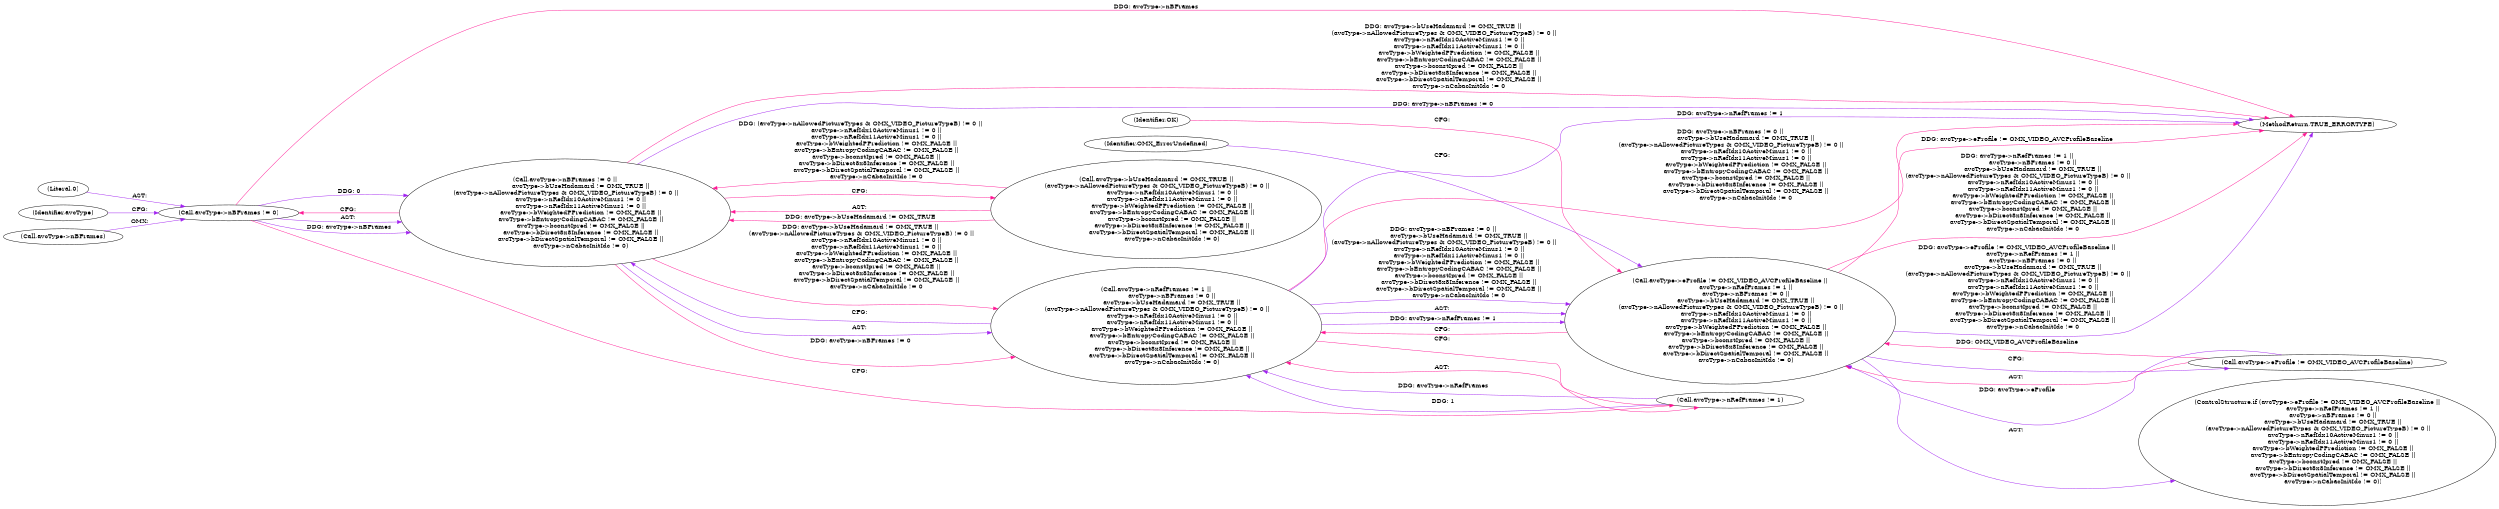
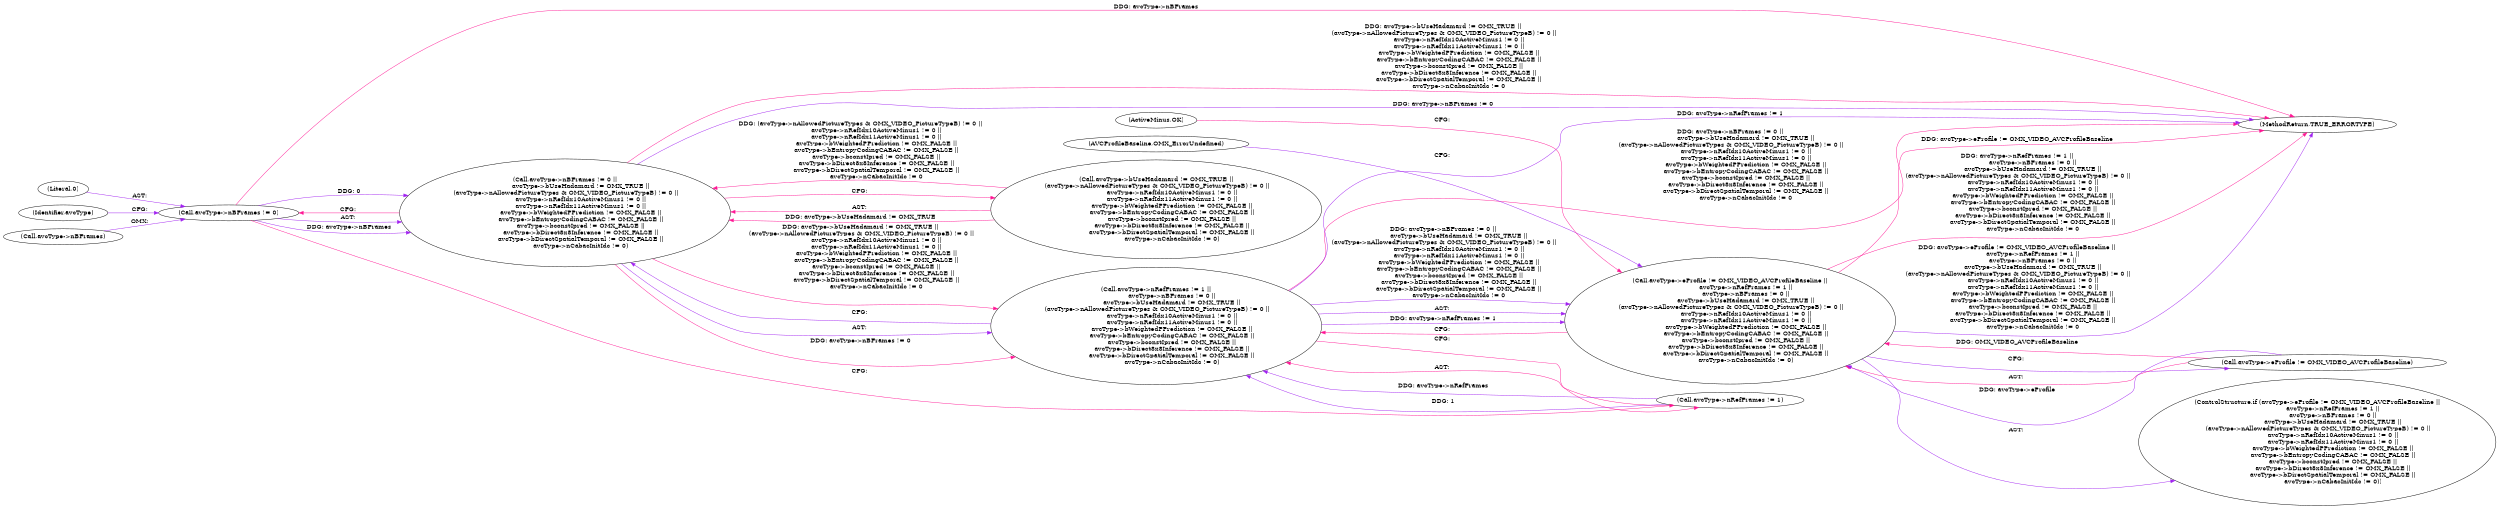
  digraph {
    rankdir=LR
    edge [color=purple]
    n1 [label="(Call,avcType->nBFrames != 0)"]
    n2 [label="(Call,avcType->nBFrames != 0 ||\n                avcType->bUseHadamard != OMX_TRUE ||\n (avcType->nAllowedPictureTypes & OMX_VIDEO_PictureTypeB) != 0 ||\n                avcType->nRefIdx10ActiveMinus1 != 0 ||\n                avcType->nRefIdx11ActiveMinus1 != 0 ||\n                avcType->bWeightedPPrediction != OMX_FALSE ||\n                avcType->bEntropyCodingCABAC != OMX_FALSE ||\n                avcType->bconstIpred != OMX_FALSE ||\n                avcType->bDirect8x8Inference != OMX_FALSE ||\n                avcType->bDirectSpatialTemporal != OMX_FALSE ||\n                avcType->nCabacInitIdc != 0)"]
    n3 [label="(MethodReturn,TRUE_ERRORTYPE)"]
    n4 [label="(Call,avcType->nRefFrames != 1)"]
    n5 [label="(Call,avcType->nRefFrames != 1 ||\n                avcType->nBFrames != 0 ||\n                avcType->bUseHadamard != OMX_TRUE ||\n (avcType->nAllowedPictureTypes & OMX_VIDEO_PictureTypeB) != 0 ||\n                avcType->nRefIdx10ActiveMinus1 != 0 ||\n                avcType->nRefIdx11ActiveMinus1 != 0 ||\n                avcType->bWeightedPPrediction != OMX_FALSE ||\n                avcType->bEntropyCodingCABAC != OMX_FALSE ||\n                avcType->bconstIpred != OMX_FALSE ||\n                avcType->bDirect8x8Inference != OMX_FALSE ||\n                avcType->bDirectSpatialTemporal != OMX_FALSE ||\n                avcType->nCabacInitIdc != 0)"]
    n6 [label="(Call,avcType->bUseHadamard != OMX_TRUE ||\n (avcType->nAllowedPictureTypes & OMX_VIDEO_PictureTypeB) != 0 ||\n                avcType->nRefIdx10ActiveMinus1 != 0 ||\n                avcType->nRefIdx11ActiveMinus1 != 0 ||\n                avcType->bWeightedPPrediction != OMX_FALSE ||\n                avcType->bEntropyCodingCABAC != OMX_FALSE ||\n                avcType->bconstIpred != OMX_FALSE ||\n                avcType->bDirect8x8Inference != OMX_FALSE ||\n                avcType->bDirectSpatialTemporal != OMX_FALSE ||\n                avcType->nCabacInitIdc != 0)"]
    n7 [label="(Literal,0)"]
    n8 [label="(Call,avcType->eProfile != OMX_VIDEO_AVCProfileBaseline ||\n                avcType->nRefFrames != 1 ||\n                avcType->nBFrames != 0 ||\n                avcType->bUseHadamard != OMX_TRUE ||\n (avcType->nAllowedPictureTypes & OMX_VIDEO_PictureTypeB) != 0 ||\n                avcType->nRefIdx10ActiveMinus1 != 0 ||\n                avcType->nRefIdx11ActiveMinus1 != 0 ||\n                avcType->bWeightedPPrediction != OMX_FALSE ||\n                avcType->bEntropyCodingCABAC != OMX_FALSE ||\n                avcType->bconstIpred != OMX_FALSE ||\n                avcType->bDirect8x8Inference != OMX_FALSE ||\n                avcType->bDirectSpatialTemporal != OMX_FALSE ||\n                avcType->nCabacInitIdc != 0)"]
    n9 [label="(Call,avcType->eProfile != OMX_VIDEO_AVCProfileBaseline)"]
    n10 [label="(ControlStructure,if (avcType->eProfile != OMX_VIDEO_AVCProfileBaseline ||\n                avcType->nRefFrames != 1 ||\n                avcType->nBFrames != 0 ||\n                avcType->bUseHadamard != OMX_TRUE ||\n (avcType->nAllowedPictureTypes & OMX_VIDEO_PictureTypeB) != 0 ||\n                avcType->nRefIdx10ActiveMinus1 != 0 ||\n                avcType->nRefIdx11ActiveMinus1 != 0 ||\n                avcType->bWeightedPPrediction != OMX_FALSE ||\n                avcType->bEntropyCodingCABAC != OMX_FALSE ||\n                avcType->bconstIpred != OMX_FALSE ||\n                avcType->bDirect8x8Inference != OMX_FALSE ||\n                avcType->bDirectSpatialTemporal != OMX_FALSE ||\n                avcType->nCabacInitIdc != 0))"]
    n11 [label="(Identifier,avcType)"]
-   n12 [label="(Identifier,OMX_ErrorUndefined)"]
-   n13 [label="(Identifier,OK)"]
+   n12 [label="(AVCProfileBaseline,OMX_ErrorUndefined)"]
+   n13 [label="(ActiveMinus,OK)"]
    n14 [label="(Call,avcType->nBFrames)"]
    n1 -> n2 [label="AST: "]
    n1 -> n2 [label="DDG: avcType->nBFrames"]
    n1 -> n2 [label="DDG: 0"]
    n1 -> n3 [color=deeppink label="DDG: avcType->nBFrames"]
    n1 -> n4 [color=deeppink label="CFG: "]
    n2 -> n1 [color=deeppink label="CFG: "]
    n2 -> n3 [label="DDG: avcType->nBFrames != 0"]
    n2 -> n3 [color=deeppink label="DDG: avcType->bUseHadamard != OMX_TRUE ||\n (avcType->nAllowedPictureTypes & OMX_VIDEO_PictureTypeB) != 0 ||\n                avcType->nRefIdx10ActiveMinus1 != 0 ||\n                avcType->nRefIdx11ActiveMinus1 != 0 ||\n                avcType->bWeightedPPrediction != OMX_FALSE ||\n                avcType->bEntropyCodingCABAC != OMX_FALSE ||\n                avcType->bconstIpred != OMX_FALSE ||\n                avcType->bDirect8x8Inference != OMX_FALSE ||\n                avcType->bDirectSpatialTemporal != OMX_FALSE ||\n                avcType->nCabacInitIdc != 0"]
    n2 -> n5 [label="AST: "]
    n2 -> n5 [color=deeppink label="DDG: avcType->nBFrames != 0"]
    n2 -> n5 [color=deeppink label="DDG: avcType->bUseHadamard != OMX_TRUE ||\n (avcType->nAllowedPictureTypes & OMX_VIDEO_PictureTypeB) != 0 ||\n                avcType->nRefIdx10ActiveMinus1 != 0 ||\n                avcType->nRefIdx11ActiveMinus1 != 0 ||\n                avcType->bWeightedPPrediction != OMX_FALSE ||\n                avcType->bEntropyCodingCABAC != OMX_FALSE ||\n                avcType->bconstIpred != OMX_FALSE ||\n                avcType->bDirect8x8Inference != OMX_FALSE ||\n                avcType->bDirectSpatialTemporal != OMX_FALSE ||\n                avcType->nCabacInitIdc != 0"]
    n2 -> n6 [color=deeppink label="CFG: "]
    n4 -> n5 [color=deeppink label="AST: "]
    n4 -> n5 [label="DDG: avcType->nRefFrames"]
    n4 -> n5 [label="DDG: 1"]
    n5 -> n2 [label="CFG: "]
    n5 -> n3 [color=deeppink label="DDG: avcType->nBFrames != 0 ||\n                avcType->bUseHadamard != OMX_TRUE ||\n (avcType->nAllowedPictureTypes & OMX_VIDEO_PictureTypeB) != 0 ||\n                avcType->nRefIdx10ActiveMinus1 != 0 ||\n                avcType->nRefIdx11ActiveMinus1 != 0 ||\n                avcType->bWeightedPPrediction != OMX_FALSE ||\n                avcType->bEntropyCodingCABAC != OMX_FALSE ||\n                avcType->bconstIpred != OMX_FALSE ||\n                avcType->bDirect8x8Inference != OMX_FALSE ||\n                avcType->bDirectSpatialTemporal != OMX_FALSE ||\n                avcType->nCabacInitIdc != 0"]
    n5 -> n3 [label="DDG: avcType->nRefFrames != 1"]
    n5 -> n4 [color=deeppink label="CFG: "]
    n5 -> n8 [label="AST: "]
    n5 -> n8 [label="DDG: avcType->nRefFrames != 1"]
    n5 -> n8 [label="DDG: avcType->nBFrames != 0 ||\n                avcType->bUseHadamard != OMX_TRUE ||\n (avcType->nAllowedPictureTypes & OMX_VIDEO_PictureTypeB) != 0 ||\n                avcType->nRefIdx10ActiveMinus1 != 0 ||\n                avcType->nRefIdx11ActiveMinus1 != 0 ||\n                avcType->bWeightedPPrediction != OMX_FALSE ||\n                avcType->bEntropyCodingCABAC != OMX_FALSE ||\n                avcType->bconstIpred != OMX_FALSE ||\n                avcType->bDirect8x8Inference != OMX_FALSE ||\n                avcType->bDirectSpatialTemporal != OMX_FALSE ||\n                avcType->nCabacInitIdc != 0"]
    n6 -> n2 [color=deeppink label="AST: "]
    n6 -> n2 [color=deeppink label="DDG: avcType->bUseHadamard != OMX_TRUE"]
    n6 -> n2 [color=deeppink label="DDG: (avcType->nAllowedPictureTypes & OMX_VIDEO_PictureTypeB) != 0 ||\n                avcType->nRefIdx10ActiveMinus1 != 0 ||\n                avcType->nRefIdx11ActiveMinus1 != 0 ||\n                avcType->bWeightedPPrediction != OMX_FALSE ||\n                avcType->bEntropyCodingCABAC != OMX_FALSE ||\n                avcType->bconstIpred != OMX_FALSE ||\n                avcType->bDirect8x8Inference != OMX_FALSE ||\n                avcType->bDirectSpatialTemporal != OMX_FALSE ||\n                avcType->nCabacInitIdc != 0"]
    n7 -> n1 [label="AST: "]
    n8 -> n3 [color=deeppink label="DDG: avcType->nRefFrames != 1 ||\n                avcType->nBFrames != 0 ||\n                avcType->bUseHadamard != OMX_TRUE ||\n (avcType->nAllowedPictureTypes & OMX_VIDEO_PictureTypeB) != 0 ||\n                avcType->nRefIdx10ActiveMinus1 != 0 ||\n                avcType->nRefIdx11ActiveMinus1 != 0 ||\n                avcType->bWeightedPPrediction != OMX_FALSE ||\n                avcType->bEntropyCodingCABAC != OMX_FALSE ||\n                avcType->bconstIpred != OMX_FALSE ||\n                avcType->bDirect8x8Inference != OMX_FALSE ||\n                avcType->bDirectSpatialTemporal != OMX_FALSE ||\n                avcType->nCabacInitIdc != 0"]
    n8 -> n3 [label="DDG: avcType->eProfile != OMX_VIDEO_AVCProfileBaseline ||\n                avcType->nRefFrames != 1 ||\n                avcType->nBFrames != 0 ||\n                avcType->bUseHadamard != OMX_TRUE ||\n (avcType->nAllowedPictureTypes & OMX_VIDEO_PictureTypeB) != 0 ||\n                avcType->nRefIdx10ActiveMinus1 != 0 ||\n                avcType->nRefIdx11ActiveMinus1 != 0 ||\n                avcType->bWeightedPPrediction != OMX_FALSE ||\n                avcType->bEntropyCodingCABAC != OMX_FALSE ||\n                avcType->bconstIpred != OMX_FALSE ||\n                avcType->bDirect8x8Inference != OMX_FALSE ||\n                avcType->bDirectSpatialTemporal != OMX_FALSE ||\n                avcType->nCabacInitIdc != 0"]
    n8 -> n3 [color=deeppink label="DDG: avcType->eProfile != OMX_VIDEO_AVCProfileBaseline"]
    n8 -> n5 [color=deeppink label="CFG: "]
    n8 -> n9 [label="CFG: "]
    n8 -> n10 [label="AST: "]
    n9 -> n8 [color=deeppink label="AST: "]
    n9 -> n8 [label="DDG: avcType->eProfile"]
    n9 -> n8 [color=deeppink label="DDG: OMX_VIDEO_AVCProfileBaseline"]
    n11 -> n1 [label="CFG: "]
    n12 -> n8 [label="CFG: "]
    n13 -> n8 [color=deeppink label="CFG: "]
    n14 -> n1 [label="OMX: "]
  }
